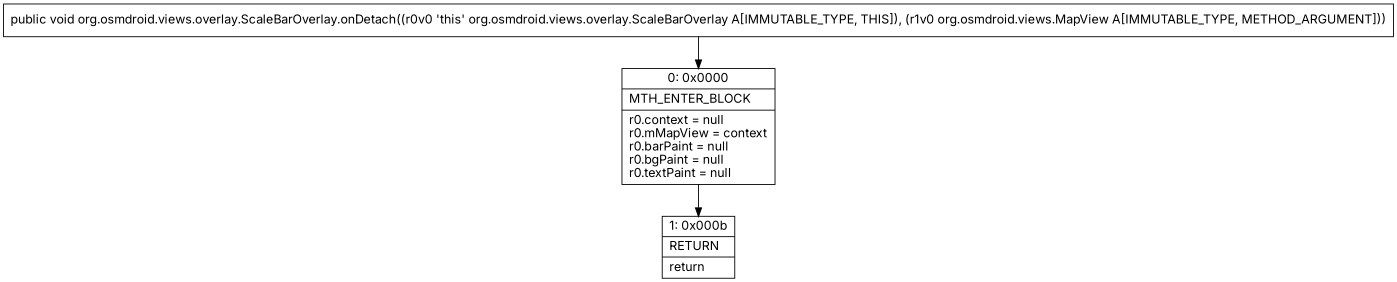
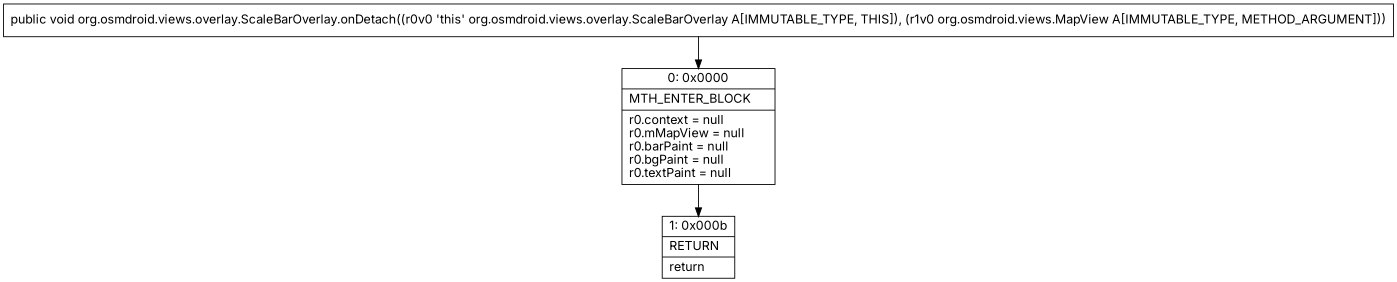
  digraph {
    fontname=Inter
    node [shape=record fontname=Inter]
    edge [fontname=Inter]
-   n1 [label="{0\:\ 0x0000|MTH_ENTER_BLOCK\l|r0.context = null\lr0.mMapView = context\lr0.barPaint = null\lr0.bgPaint = null\lr0.textPaint = null\l}"]
+   n1 [label="{0\:\ 0x0000|MTH_ENTER_BLOCK\l|r0.context = null\lr0.mMapView = null\lr0.barPaint = null\lr0.bgPaint = null\lr0.textPaint = null\l}"]
    n2 [label="{1\:\ 0x000b|RETURN\l|return\l}"]
    n3 [label="{public void org.osmdroid.views.overlay.ScaleBarOverlay.onDetach((r0v0 'this' org.osmdroid.views.overlay.ScaleBarOverlay A[IMMUTABLE_TYPE, THIS]), (r1v0 org.osmdroid.views.MapView A[IMMUTABLE_TYPE, METHOD_ARGUMENT])) }"]
    n1 -> n2
    n3 -> n1
  }
